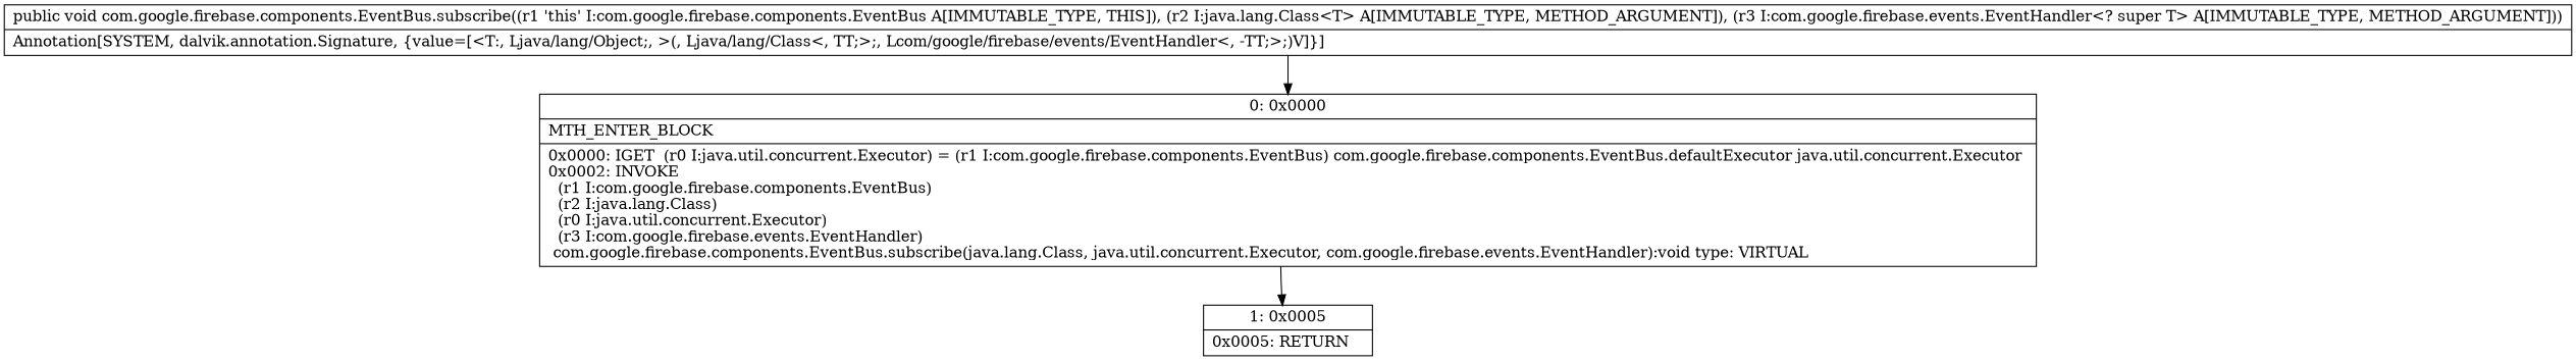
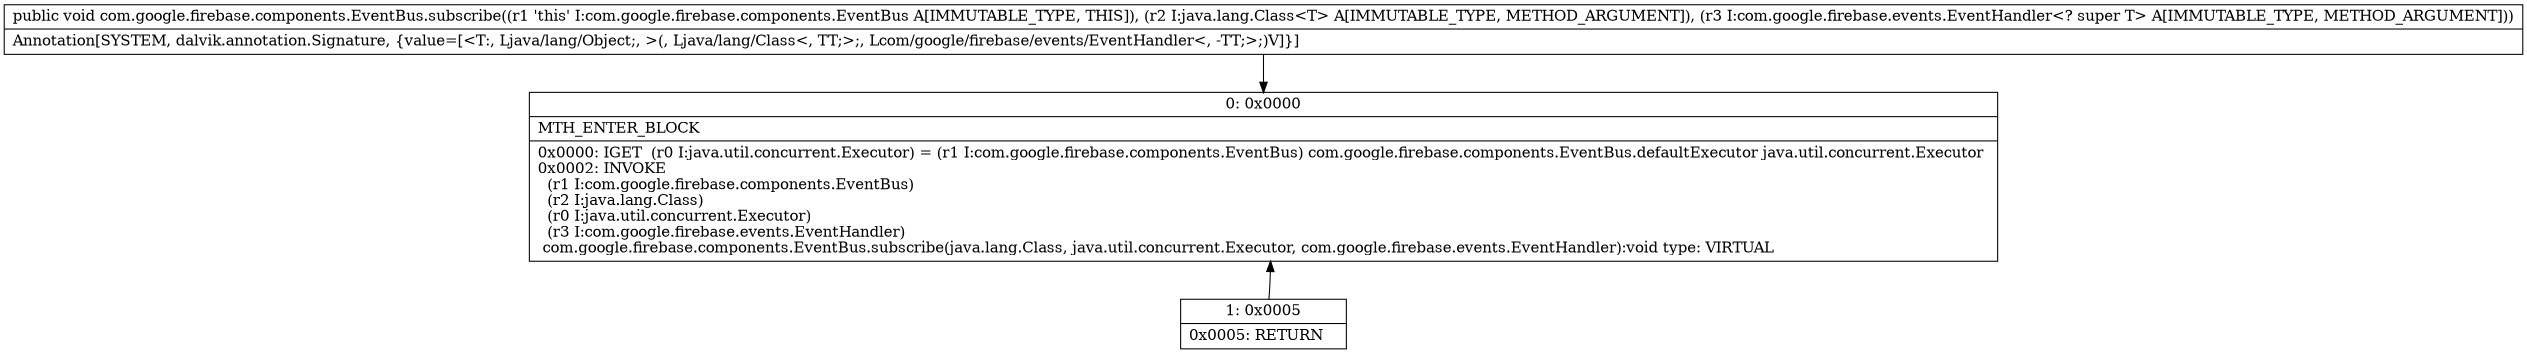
  digraph {
    node [shape=record]
    n1 [label="{0\:\ 0x0000|MTH_ENTER_BLOCK\l|0x0000: IGET  (r0 I:java.util.concurrent.Executor) = (r1 I:com.google.firebase.components.EventBus) com.google.firebase.components.EventBus.defaultExecutor java.util.concurrent.Executor \l0x0002: INVOKE  \l  (r1 I:com.google.firebase.components.EventBus)\l  (r2 I:java.lang.Class)\l  (r0 I:java.util.concurrent.Executor)\l  (r3 I:com.google.firebase.events.EventHandler)\l com.google.firebase.components.EventBus.subscribe(java.lang.Class, java.util.concurrent.Executor, com.google.firebase.events.EventHandler):void type: VIRTUAL \l}"]
    n2 [label="{1\:\ 0x0005|0x0005: RETURN   \l}"]
    n3 [label="{public void com.google.firebase.components.EventBus.subscribe((r1 'this' I:com.google.firebase.components.EventBus A[IMMUTABLE_TYPE, THIS]), (r2 I:java.lang.Class\<T\> A[IMMUTABLE_TYPE, METHOD_ARGUMENT]), (r3 I:com.google.firebase.events.EventHandler\<? super T\> A[IMMUTABLE_TYPE, METHOD_ARGUMENT]))  | Annotation[SYSTEM, dalvik.annotation.Signature, \{value=[\<T:, Ljava\/lang\/Object;, \>(, Ljava\/lang\/Class\<, TT;\>;, Lcom\/google\/firebase\/events\/EventHandler\<, \-TT;\>;)V]\}]\l}"]
-   n1 -> n2
+   n2 -> n1
    n3 -> n1
  }
